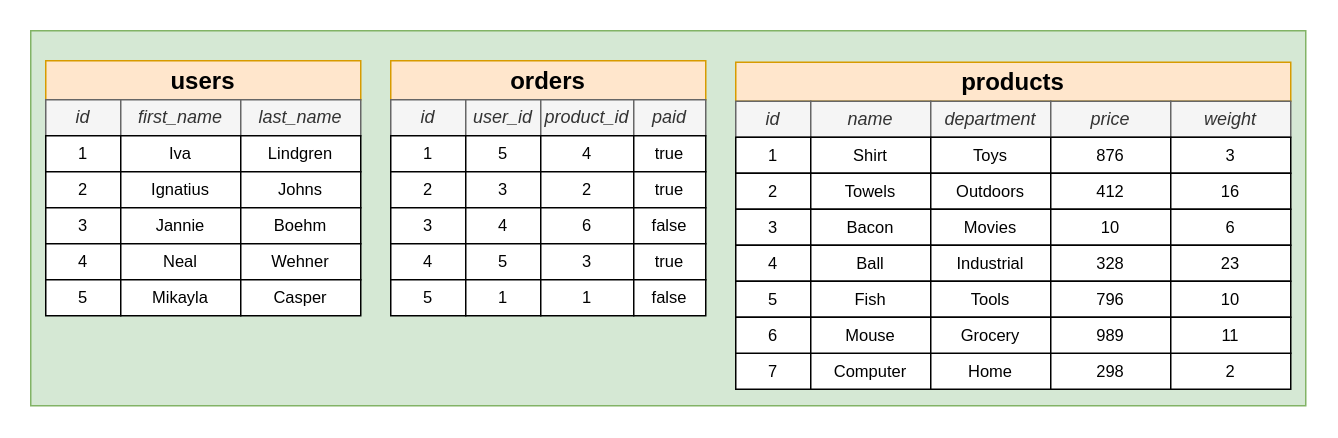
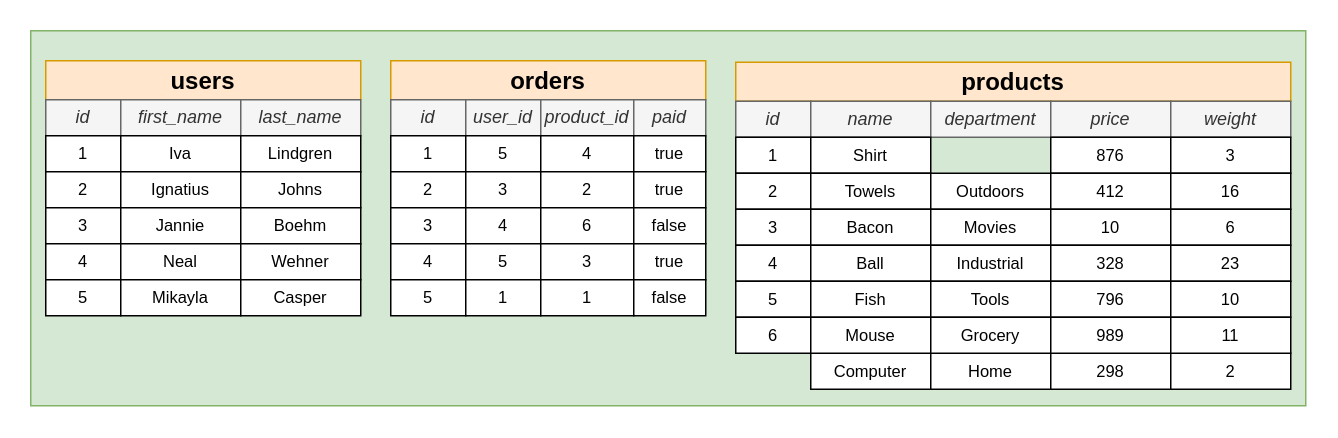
  <mxCell id="0" />
  <mxCell id="1" parent="0" />
  <mxCell id="2" value="" style="rounded=0;whiteSpace=wrap;html=1;fontSize=18;fillColor=#d5e8d4;strokeColor=#82b366;" parent="1" vertex="1"><mxGeometry x="20" y="20" width="850" height="250" as="geometry" /></mxCell>
  <mxCell id="3" value="users" style="rounded=0;whiteSpace=wrap;html=1;fontSize=16;fillColor=#ffe6cc;strokeColor=#d79b00;fontStyle=1" parent="1" vertex="1"><mxGeometry x="30" y="40" width="210" height="26" as="geometry" /></mxCell>
  <mxCell id="4" value="orders" style="rounded=0;whiteSpace=wrap;html=1;fontSize=16;fillColor=#ffe6cc;strokeColor=#d79b00;fontStyle=1" parent="1" vertex="1"><mxGeometry x="260" y="40" width="210" height="26" as="geometry" /></mxCell>
  <mxCell id="5" value="products" style="rounded=0;whiteSpace=wrap;html=1;fontSize=16;fillColor=#ffe6cc;strokeColor=#d79b00;fontStyle=1" parent="1" vertex="1"><mxGeometry x="490" y="41" width="370" height="26" as="geometry" /></mxCell>
  <mxCell id="6" value="id" style="rounded=0;whiteSpace=wrap;html=1;fontSize=12;fillColor=#f5f5f5;strokeColor=#666666;fontColor=#333333;fontStyle=2" parent="1" vertex="1"><mxGeometry x="30" y="66" width="50" height="24" as="geometry" /></mxCell>
  <mxCell id="7" value="first_name" style="rounded=0;whiteSpace=wrap;html=1;fontSize=12;fillColor=#f5f5f5;strokeColor=#666666;fontColor=#333333;fontStyle=2" parent="1" vertex="1"><mxGeometry x="80" y="66" width="80" height="24" as="geometry" /></mxCell>
  <mxCell id="8" value="last_name" style="rounded=0;whiteSpace=wrap;html=1;fontSize=12;fillColor=#f5f5f5;strokeColor=#666666;fontColor=#333333;fontStyle=2" parent="1" vertex="1"><mxGeometry x="160" y="66" width="80" height="24" as="geometry" /></mxCell>
  <mxCell id="9" value="id" style="rounded=0;whiteSpace=wrap;html=1;fontSize=12;fillColor=#f5f5f5;strokeColor=#666666;fontColor=#333333;fontStyle=2" parent="1" vertex="1"><mxGeometry x="260" y="66" width="50" height="24" as="geometry" /></mxCell>
  <mxCell id="10" value="1" style="rounded=0;whiteSpace=wrap;html=1;fontSize=11;" parent="1" vertex="1"><mxGeometry x="30" y="90" width="50" height="24" as="geometry" /></mxCell>
  <mxCell id="11" value="Iva" style="rounded=0;whiteSpace=wrap;html=1;fontSize=11;" parent="1" vertex="1"><mxGeometry x="80" y="90" width="80" height="24" as="geometry" /></mxCell>
  <mxCell id="12" value="Lindgren" style="rounded=0;whiteSpace=wrap;html=1;fontSize=11;" parent="1" vertex="1"><mxGeometry x="160" y="90" width="80" height="24" as="geometry" /></mxCell>
  <mxCell id="13" value="2" style="rounded=0;whiteSpace=wrap;html=1;fontSize=11;" parent="1" vertex="1"><mxGeometry x="30" y="114" width="50" height="24" as="geometry" /></mxCell>
  <mxCell id="14" value="Ignatius" style="rounded=0;whiteSpace=wrap;html=1;fontSize=11;" parent="1" vertex="1"><mxGeometry x="80" y="114" width="80" height="24" as="geometry" /></mxCell>
  <mxCell id="15" value="Johns" style="rounded=0;whiteSpace=wrap;html=1;fontSize=11;" parent="1" vertex="1"><mxGeometry x="160" y="114" width="80" height="24" as="geometry" /></mxCell>
  <mxCell id="16" value="3" style="rounded=0;whiteSpace=wrap;html=1;fontSize=11;" parent="1" vertex="1"><mxGeometry x="30" y="138" width="50" height="24" as="geometry" /></mxCell>
  <mxCell id="17" value="Jannie" style="rounded=0;whiteSpace=wrap;html=1;fontSize=11;" parent="1" vertex="1"><mxGeometry x="80" y="138" width="80" height="24" as="geometry" /></mxCell>
  <mxCell id="18" value="Boehm" style="rounded=0;whiteSpace=wrap;html=1;fontSize=11;" parent="1" vertex="1"><mxGeometry x="160" y="138" width="80" height="24" as="geometry" /></mxCell>
  <mxCell id="19" value="4" style="rounded=0;whiteSpace=wrap;html=1;fontSize=11;" parent="1" vertex="1"><mxGeometry x="30" y="162" width="50" height="24" as="geometry" /></mxCell>
  <mxCell id="20" value="Neal" style="rounded=0;whiteSpace=wrap;html=1;fontSize=11;" parent="1" vertex="1"><mxGeometry x="80" y="162" width="80" height="24" as="geometry" /></mxCell>
  <mxCell id="21" value="Wehner" style="rounded=0;whiteSpace=wrap;html=1;fontSize=11;" parent="1" vertex="1"><mxGeometry x="160" y="162" width="80" height="24" as="geometry" /></mxCell>
  <mxCell id="22" value="5" style="rounded=0;whiteSpace=wrap;html=1;fontSize=11;" parent="1" vertex="1"><mxGeometry x="30" y="186" width="50" height="24" as="geometry" /></mxCell>
  <mxCell id="23" value="Mikayla" style="rounded=0;whiteSpace=wrap;html=1;fontSize=11;" parent="1" vertex="1"><mxGeometry x="80" y="186" width="80" height="24" as="geometry" /></mxCell>
  <mxCell id="24" value="Casper" style="rounded=0;whiteSpace=wrap;html=1;fontSize=11;" parent="1" vertex="1"><mxGeometry x="160" y="186" width="80" height="24" as="geometry" /></mxCell>
  <mxCell id="25" value="1" style="rounded=0;whiteSpace=wrap;html=1;fontSize=11;" parent="1" vertex="1"><mxGeometry x="260" y="90" width="50" height="24" as="geometry" /></mxCell>
  <mxCell id="26" value="2" style="rounded=0;whiteSpace=wrap;html=1;fontSize=11;" parent="1" vertex="1"><mxGeometry x="260" y="114" width="50" height="24" as="geometry" /></mxCell>
  <mxCell id="27" value="3" style="rounded=0;whiteSpace=wrap;html=1;fontSize=11;" parent="1" vertex="1"><mxGeometry x="260" y="138" width="50" height="24" as="geometry" /></mxCell>
  <mxCell id="28" value="4" style="rounded=0;whiteSpace=wrap;html=1;fontSize=11;" parent="1" vertex="1"><mxGeometry x="260" y="162" width="50" height="24" as="geometry" /></mxCell>
  <mxCell id="29" value="5" style="rounded=0;whiteSpace=wrap;html=1;fontSize=11;" parent="1" vertex="1"><mxGeometry x="260" y="186" width="50" height="24" as="geometry" /></mxCell>
  <mxCell id="30" value="user_id" style="rounded=0;whiteSpace=wrap;html=1;fontSize=12;fillColor=#f5f5f5;strokeColor=#666666;fontColor=#333333;fontStyle=2" parent="1" vertex="1"><mxGeometry x="310" y="66" width="50" height="24" as="geometry" /></mxCell>
  <mxCell id="31" value="5" style="rounded=0;whiteSpace=wrap;html=1;fontSize=11;" parent="1" vertex="1"><mxGeometry x="310" y="90" width="50" height="24" as="geometry" /></mxCell>
  <mxCell id="32" value="3" style="rounded=0;whiteSpace=wrap;html=1;fontSize=11;" parent="1" vertex="1"><mxGeometry x="310" y="114" width="50" height="24" as="geometry" /></mxCell>
  <mxCell id="33" value="4" style="rounded=0;whiteSpace=wrap;html=1;fontSize=11;" parent="1" vertex="1"><mxGeometry x="310" y="138" width="50" height="24" as="geometry" /></mxCell>
  <mxCell id="34" value="5" style="rounded=0;whiteSpace=wrap;html=1;fontSize=11;" parent="1" vertex="1"><mxGeometry x="310" y="162" width="50" height="24" as="geometry" /></mxCell>
  <mxCell id="35" value="1" style="rounded=0;whiteSpace=wrap;html=1;fontSize=11;" parent="1" vertex="1"><mxGeometry x="310" y="186" width="50" height="24" as="geometry" /></mxCell>
  <mxCell id="36" value="product_id" style="rounded=0;whiteSpace=wrap;html=1;fontSize=12;fillColor=#f5f5f5;strokeColor=#666666;fontColor=#333333;fontStyle=2" parent="1" vertex="1"><mxGeometry x="360" y="66" width="62" height="24" as="geometry" /></mxCell>
  <mxCell id="37" value="4" style="rounded=0;whiteSpace=wrap;html=1;fontSize=11;" parent="1" vertex="1"><mxGeometry x="360" y="90" width="62" height="24" as="geometry" /></mxCell>
  <mxCell id="38" value="2" style="rounded=0;whiteSpace=wrap;html=1;fontSize=11;" parent="1" vertex="1"><mxGeometry x="360" y="114" width="62" height="24" as="geometry" /></mxCell>
  <mxCell id="39" value="6" style="rounded=0;whiteSpace=wrap;html=1;fontSize=11;" parent="1" vertex="1"><mxGeometry x="360" y="138" width="62" height="24" as="geometry" /></mxCell>
  <mxCell id="40" value="3" style="rounded=0;whiteSpace=wrap;html=1;fontSize=11;" parent="1" vertex="1"><mxGeometry x="360" y="162" width="62" height="24" as="geometry" /></mxCell>
  <mxCell id="41" value="1" style="rounded=0;whiteSpace=wrap;html=1;fontSize=11;" parent="1" vertex="1"><mxGeometry x="360" y="186" width="62" height="24" as="geometry" /></mxCell>
  <mxCell id="42" value="paid" style="rounded=0;whiteSpace=wrap;html=1;fontSize=12;fillColor=#f5f5f5;strokeColor=#666666;fontColor=#333333;fontStyle=2" parent="1" vertex="1"><mxGeometry x="422" y="66" width="48" height="24" as="geometry" /></mxCell>
  <mxCell id="43" value="true" style="rounded=0;whiteSpace=wrap;html=1;fontSize=11;" parent="1" vertex="1"><mxGeometry x="422" y="90" width="48" height="24" as="geometry" /></mxCell>
  <mxCell id="44" value="true" style="rounded=0;whiteSpace=wrap;html=1;fontSize=11;" parent="1" vertex="1"><mxGeometry x="422" y="114" width="48" height="24" as="geometry" /></mxCell>
  <mxCell id="45" value="false" style="rounded=0;whiteSpace=wrap;html=1;fontSize=11;" parent="1" vertex="1"><mxGeometry x="422" y="138" width="48" height="24" as="geometry" /></mxCell>
  <mxCell id="46" value="true" style="rounded=0;whiteSpace=wrap;html=1;fontSize=11;" parent="1" vertex="1"><mxGeometry x="422" y="162" width="48" height="24" as="geometry" /></mxCell>
  <mxCell id="47" value="false" style="rounded=0;whiteSpace=wrap;html=1;fontSize=11;" parent="1" vertex="1"><mxGeometry x="422" y="186" width="48" height="24" as="geometry" /></mxCell>
  <mxCell id="48" value="id" style="rounded=0;whiteSpace=wrap;html=1;fontSize=12;fillColor=#f5f5f5;strokeColor=#666666;fontColor=#333333;fontStyle=2" parent="1" vertex="1"><mxGeometry x="490" y="67" width="50" height="24" as="geometry" /></mxCell>
  <mxCell id="49" value="name" style="rounded=0;whiteSpace=wrap;html=1;fontSize=12;fillColor=#f5f5f5;strokeColor=#666666;fontColor=#333333;fontStyle=2" parent="1" vertex="1"><mxGeometry x="540" y="67" width="80" height="24" as="geometry" /></mxCell>
  <mxCell id="50" value="department" style="rounded=0;whiteSpace=wrap;html=1;fontSize=12;fillColor=#f5f5f5;strokeColor=#666666;fontColor=#333333;fontStyle=2" parent="1" vertex="1"><mxGeometry x="620" y="67" width="80" height="24" as="geometry" /></mxCell>
  <mxCell id="51" value="1" style="rounded=0;whiteSpace=wrap;html=1;fontSize=11;" parent="1" vertex="1"><mxGeometry x="490" y="91" width="50" height="24" as="geometry" /></mxCell>
  <mxCell id="52" value="Shirt" style="rounded=0;whiteSpace=wrap;html=1;fontSize=11;" parent="1" vertex="1"><mxGeometry x="540" y="91" width="80" height="24" as="geometry" /></mxCell>
- <mxCell id="53" value="Toys" style="rounded=0;whiteSpace=wrap;html=1;fontSize=11;" parent="1" vertex="1"><mxGeometry x="620" y="91" width="80" height="24" as="geometry" /></mxCell>
  <mxCell id="54" value="2" style="rounded=0;whiteSpace=wrap;html=1;fontSize=11;" parent="1" vertex="1"><mxGeometry x="490" y="115" width="50" height="24" as="geometry" /></mxCell>
  <mxCell id="55" value="Towels" style="rounded=0;whiteSpace=wrap;html=1;fontSize=11;" parent="1" vertex="1"><mxGeometry x="540" y="115" width="80" height="24" as="geometry" /></mxCell>
  <mxCell id="56" value="Outdoors" style="rounded=0;whiteSpace=wrap;html=1;fontSize=11;" parent="1" vertex="1"><mxGeometry x="620" y="115" width="80" height="24" as="geometry" /></mxCell>
  <mxCell id="57" value="3" style="rounded=0;whiteSpace=wrap;html=1;fontSize=11;" parent="1" vertex="1"><mxGeometry x="490" y="139" width="50" height="24" as="geometry" /></mxCell>
  <mxCell id="58" value="Bacon" style="rounded=0;whiteSpace=wrap;html=1;fontSize=11;" parent="1" vertex="1"><mxGeometry x="540" y="139" width="80" height="24" as="geometry" /></mxCell>
  <mxCell id="59" value="Movies" style="rounded=0;whiteSpace=wrap;html=1;fontSize=11;" parent="1" vertex="1"><mxGeometry x="620" y="139" width="80" height="24" as="geometry" /></mxCell>
  <mxCell id="60" value="4" style="rounded=0;whiteSpace=wrap;html=1;fontSize=11;" parent="1" vertex="1"><mxGeometry x="490" y="163" width="50" height="24" as="geometry" /></mxCell>
  <mxCell id="61" value="Ball" style="rounded=0;whiteSpace=wrap;html=1;fontSize=11;" parent="1" vertex="1"><mxGeometry x="540" y="163" width="80" height="24" as="geometry" /></mxCell>
  <mxCell id="62" value="Industrial" style="rounded=0;whiteSpace=wrap;html=1;fontSize=11;" parent="1" vertex="1"><mxGeometry x="620" y="163" width="80" height="24" as="geometry" /></mxCell>
  <mxCell id="63" value="5" style="rounded=0;whiteSpace=wrap;html=1;fontSize=11;" parent="1" vertex="1"><mxGeometry x="490" y="187" width="50" height="24" as="geometry" /></mxCell>
  <mxCell id="64" value="Fish" style="rounded=0;whiteSpace=wrap;html=1;fontSize=11;" parent="1" vertex="1"><mxGeometry x="540" y="187" width="80" height="24" as="geometry" /></mxCell>
  <mxCell id="65" value="Tools" style="rounded=0;whiteSpace=wrap;html=1;fontSize=11;" parent="1" vertex="1"><mxGeometry x="620" y="187" width="80" height="24" as="geometry" /></mxCell>
  <mxCell id="66" value="price" style="rounded=0;whiteSpace=wrap;html=1;fontSize=12;fillColor=#f5f5f5;strokeColor=#666666;fontColor=#333333;fontStyle=2" parent="1" vertex="1"><mxGeometry x="700" y="67" width="80" height="24" as="geometry" /></mxCell>
  <mxCell id="67" value="weight" style="rounded=0;whiteSpace=wrap;html=1;fontSize=12;fillColor=#f5f5f5;strokeColor=#666666;fontColor=#333333;fontStyle=2" parent="1" vertex="1"><mxGeometry x="780" y="67" width="80" height="24" as="geometry" /></mxCell>
- <mxCell id="68" value="7" style="rounded=0;whiteSpace=wrap;html=1;fontSize=11;" parent="1" vertex="1"><mxGeometry x="490" y="235" width="50" height="24" as="geometry" /></mxCell>
  <mxCell id="69" value="Computer" style="rounded=0;whiteSpace=wrap;html=1;fontSize=11;" parent="1" vertex="1"><mxGeometry x="540" y="235" width="80" height="24" as="geometry" /></mxCell>
  <mxCell id="70" value="Home" style="rounded=0;whiteSpace=wrap;html=1;fontSize=11;" parent="1" vertex="1"><mxGeometry x="620" y="235" width="80" height="24" as="geometry" /></mxCell>
  <mxCell id="71" value="6" style="rounded=0;whiteSpace=wrap;html=1;fontSize=11;" parent="1" vertex="1"><mxGeometry x="490" y="211" width="50" height="24" as="geometry" /></mxCell>
  <mxCell id="72" value="Mouse" style="rounded=0;whiteSpace=wrap;html=1;fontSize=11;" parent="1" vertex="1"><mxGeometry x="540" y="211" width="80" height="24" as="geometry" /></mxCell>
  <mxCell id="73" value="Grocery" style="rounded=0;whiteSpace=wrap;html=1;fontSize=11;" parent="1" vertex="1"><mxGeometry x="620" y="211" width="80" height="24" as="geometry" /></mxCell>
  <mxCell id="74" value="876" style="rounded=0;whiteSpace=wrap;html=1;fontSize=11;" parent="1" vertex="1"><mxGeometry x="700" y="91" width="80" height="24" as="geometry" /></mxCell>
  <mxCell id="75" value="412" style="rounded=0;whiteSpace=wrap;html=1;fontSize=11;" parent="1" vertex="1"><mxGeometry x="700" y="115" width="80" height="24" as="geometry" /></mxCell>
  <mxCell id="76" value="10" style="rounded=0;whiteSpace=wrap;html=1;fontSize=11;" parent="1" vertex="1"><mxGeometry x="700" y="139" width="80" height="24" as="geometry" /></mxCell>
  <mxCell id="77" value="328" style="rounded=0;whiteSpace=wrap;html=1;fontSize=11;" parent="1" vertex="1"><mxGeometry x="700" y="163" width="80" height="24" as="geometry" /></mxCell>
  <mxCell id="78" value="796" style="rounded=0;whiteSpace=wrap;html=1;fontSize=11;" parent="1" vertex="1"><mxGeometry x="700" y="187" width="80" height="24" as="geometry" /></mxCell>
  <mxCell id="79" value="298" style="rounded=0;whiteSpace=wrap;html=1;fontSize=11;" parent="1" vertex="1"><mxGeometry x="700" y="235" width="80" height="24" as="geometry" /></mxCell>
  <mxCell id="80" value="989" style="rounded=0;whiteSpace=wrap;html=1;fontSize=11;" parent="1" vertex="1"><mxGeometry x="700" y="211" width="80" height="24" as="geometry" /></mxCell>
  <mxCell id="81" value="3" style="rounded=0;whiteSpace=wrap;html=1;fontSize=11;" parent="1" vertex="1"><mxGeometry x="780" y="91" width="80" height="24" as="geometry" /></mxCell>
  <mxCell id="82" value="16" style="rounded=0;whiteSpace=wrap;html=1;fontSize=11;" parent="1" vertex="1"><mxGeometry x="780" y="115" width="80" height="24" as="geometry" /></mxCell>
  <mxCell id="83" value="6" style="rounded=0;whiteSpace=wrap;html=1;fontSize=11;" parent="1" vertex="1"><mxGeometry x="780" y="139" width="80" height="24" as="geometry" /></mxCell>
  <mxCell id="84" value="23" style="rounded=0;whiteSpace=wrap;html=1;fontSize=11;" parent="1" vertex="1"><mxGeometry x="780" y="163" width="80" height="24" as="geometry" /></mxCell>
  <mxCell id="85" value="10" style="rounded=0;whiteSpace=wrap;html=1;fontSize=11;" parent="1" vertex="1"><mxGeometry x="780" y="187" width="80" height="24" as="geometry" /></mxCell>
  <mxCell id="86" value="2" style="rounded=0;whiteSpace=wrap;html=1;fontSize=11;" parent="1" vertex="1"><mxGeometry x="780" y="235" width="80" height="24" as="geometry" /></mxCell>
  <mxCell id="87" value="11" style="rounded=0;whiteSpace=wrap;html=1;fontSize=11;" parent="1" vertex="1"><mxGeometry x="780" y="211" width="80" height="24" as="geometry" /></mxCell>
